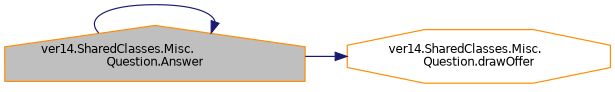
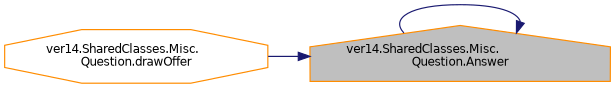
  digraph {
    rankdir=RL
    node [color=darkorange fontname=Helvetica fontsize=10 style=filled]
    edge [color=midnightblue dir=back fontname=Helvetica fontsize=10 labelfontname=Helvetica labelfontsize=10 style=solid]
    n1 [fillcolor=grey75 fontcolor=black height=0.2 label="ver14.SharedClasses.Misc.\lQuestion.Answer" shape=house width=0.4]
    n2 [fillcolor=white height=0.2 label="ver14.SharedClasses.Misc.\lQuestion.drawOffer" shape=octagon width=0.4]
    n1 -> n1
-   n2 -> n1
+   n1 -> n2
  }
